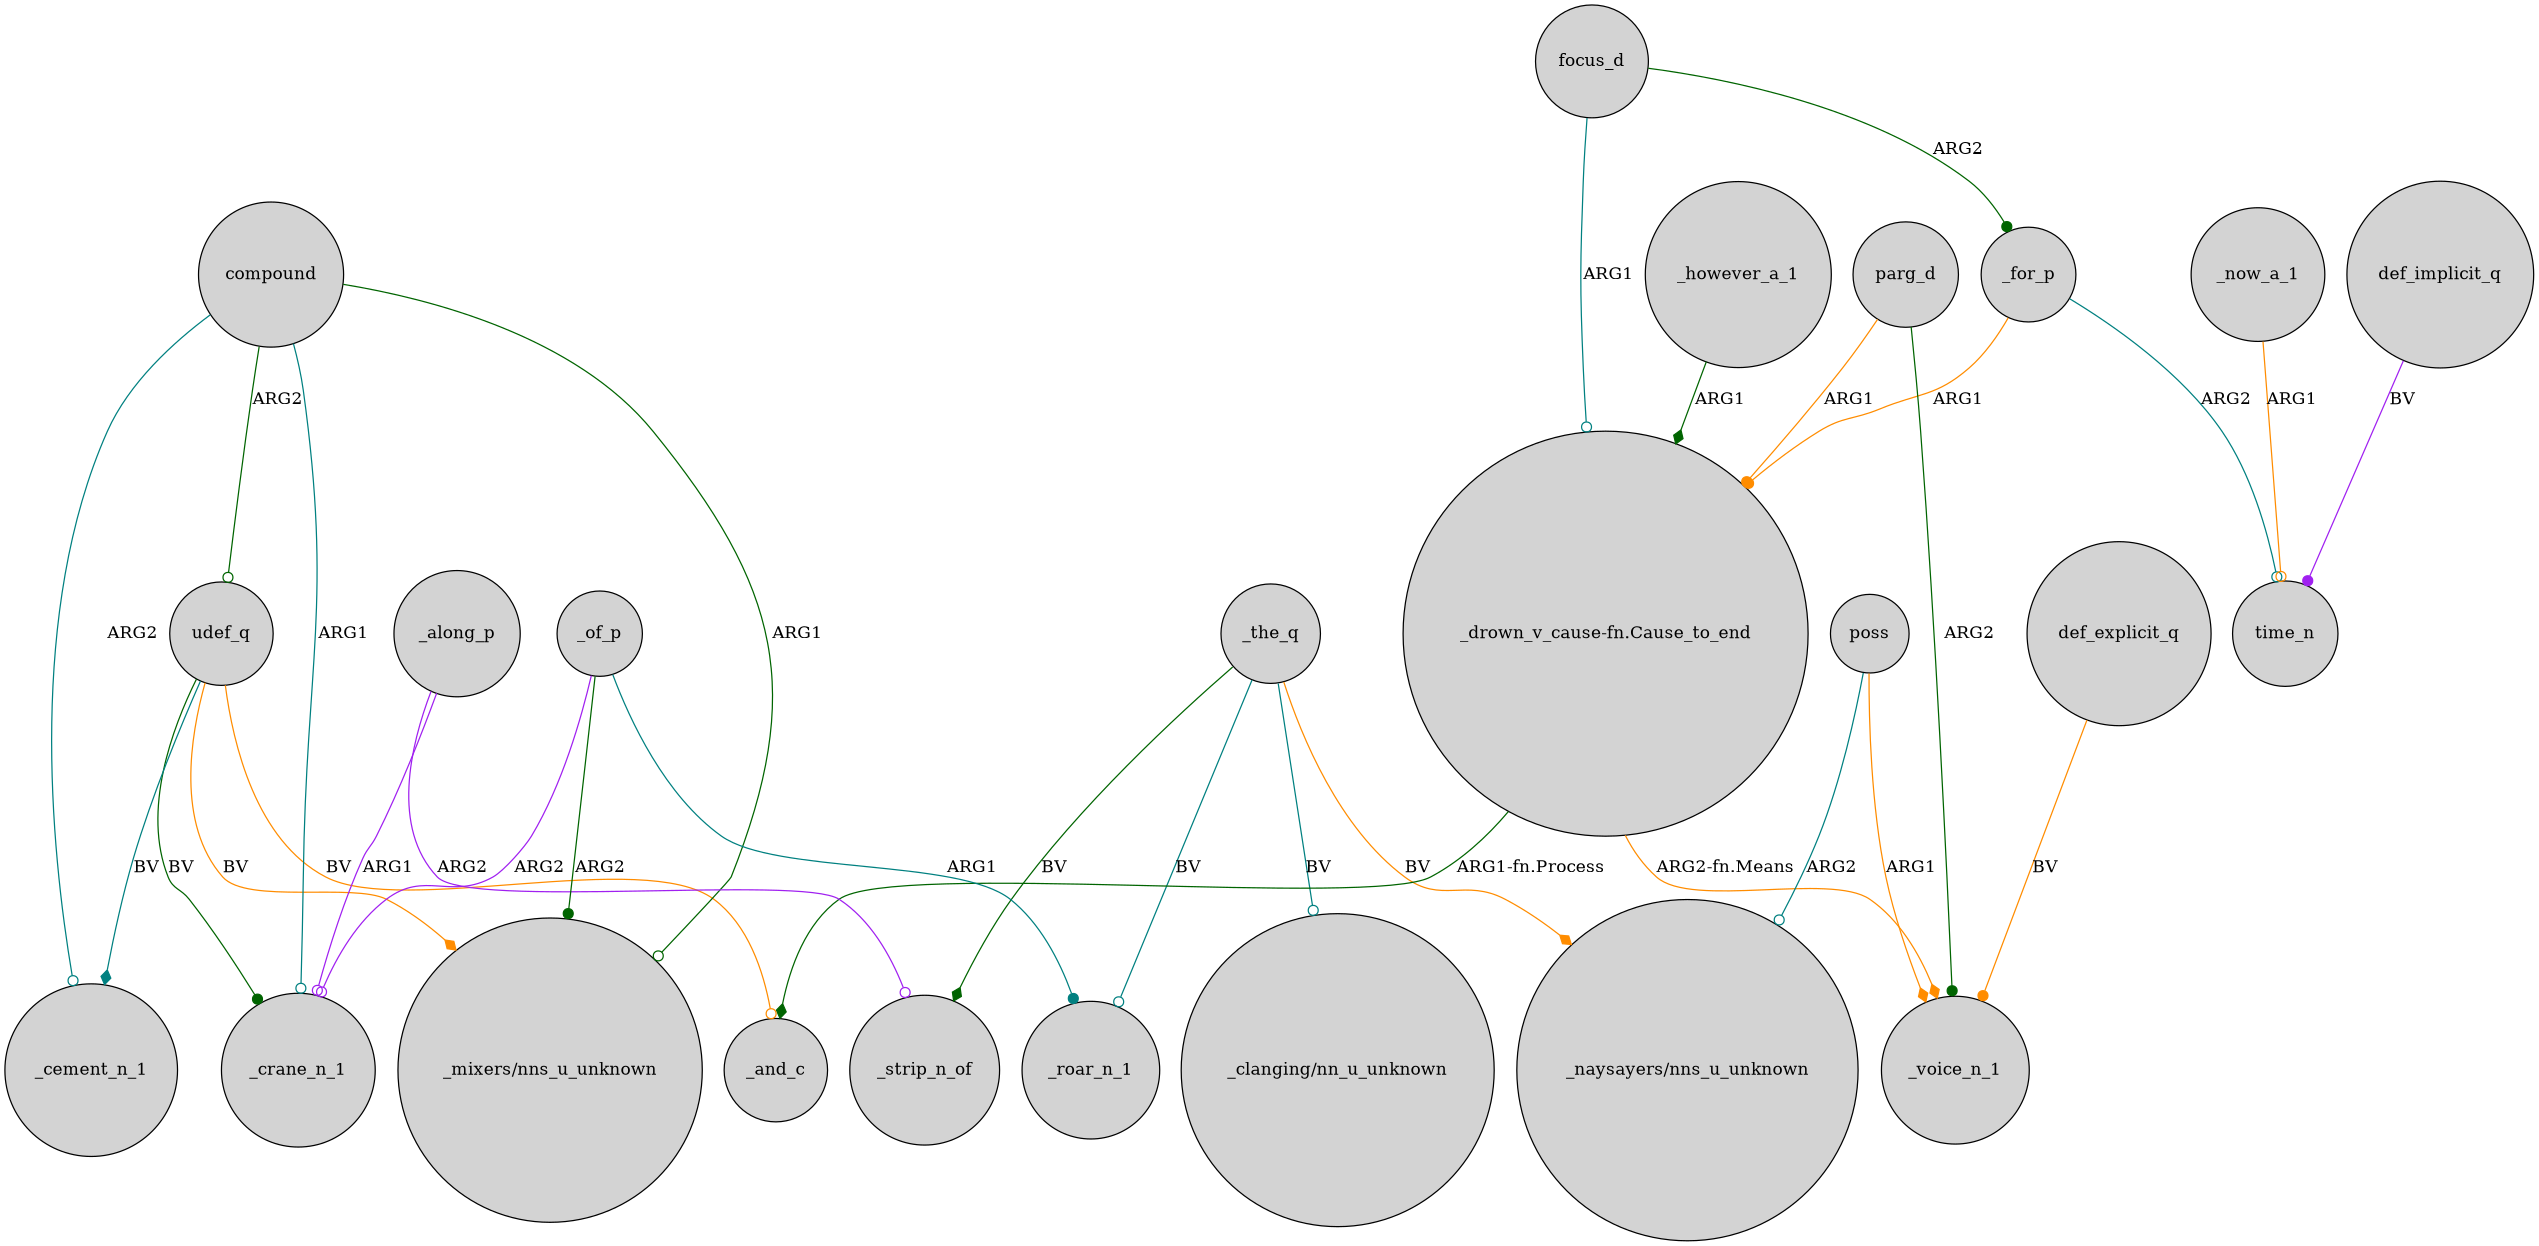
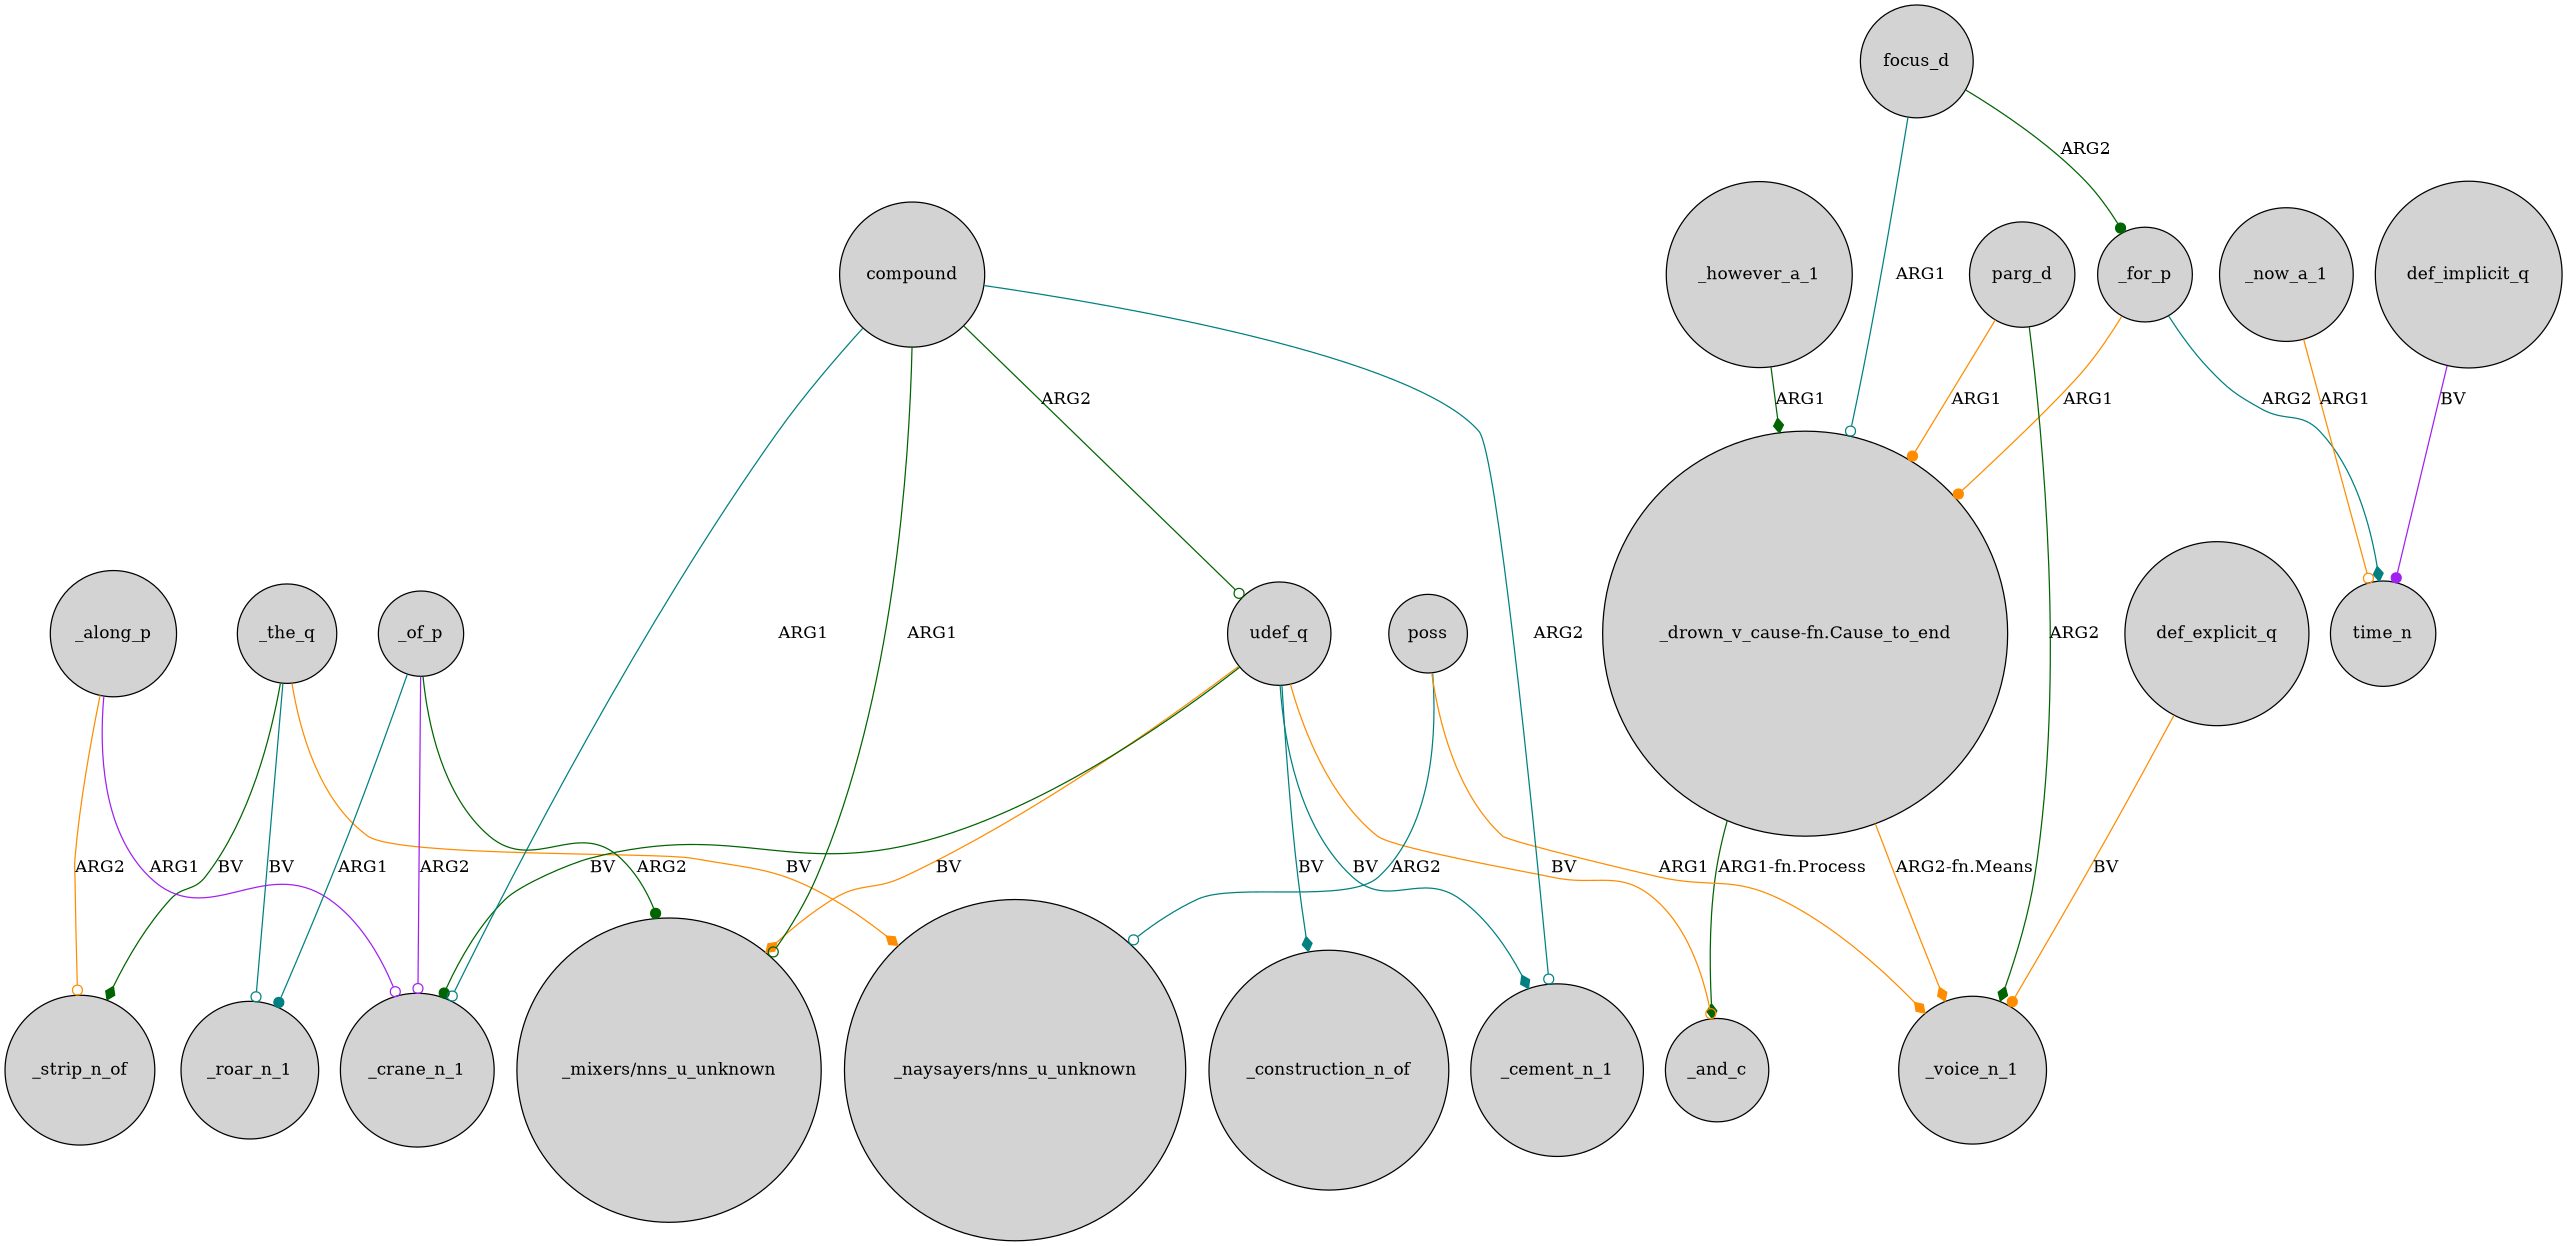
  digraph {
    node [shape=circle style=filled]
    edge [arrowhead=odot color=darkorange]
    _the_q
    _strip_n_of
    "_naysayers/nns_u_unknown"
    _roar_n_1
-   "_clanging/nn_u_unknown"
    _for_p
    time_n
    "_drown_v_cause-fn.Cause_to_end"
    _and_c
    _voice_n_1
    udef_q
    "_mixers/nns_u_unknown"
    _crane_n_1
    _cement_n_1
+   _construction_n_of
    poss
    parg_d
    def_explicit_q
    compound
    _now_a_1
    _along_p
    _of_p
    _however_a_1
    focus_d
    def_implicit_q
    _the_q -> _strip_n_of [arrowhead=diamond color=darkgreen label=BV]
    _the_q -> "_naysayers/nns_u_unknown" [arrowhead=diamond label=BV]
    _the_q -> _roar_n_1 [color=teal label=BV]
-   _the_q -> "_clanging/nn_u_unknown" [color=teal label=BV]
-   _for_p -> time_n [color=teal label=ARG2]
+   _for_p -> time_n [arrowhead=diamond color=teal label=ARG2]
    _for_p -> "_drown_v_cause-fn.Cause_to_end" [arrowhead=dot label=ARG1]
    "_drown_v_cause-fn.Cause_to_end" -> _and_c [arrowhead=diamond color=darkgreen label="ARG1-fn.Process"]
    "_drown_v_cause-fn.Cause_to_end" -> _voice_n_1 [arrowhead=diamond label="ARG2-fn.Means"]
    udef_q -> _and_c [label=BV]
    udef_q -> "_mixers/nns_u_unknown" [arrowhead=diamond label=BV]
    udef_q -> _crane_n_1 [arrowhead=dot color=darkgreen label=BV]
    udef_q -> _cement_n_1 [arrowhead=diamond color=teal label=BV]
+   udef_q -> _construction_n_of [arrowhead=diamond color=teal label=BV]
    poss -> "_naysayers/nns_u_unknown" [color=teal label=ARG2]
    poss -> _voice_n_1 [arrowhead=diamond label=ARG1]
    parg_d -> "_drown_v_cause-fn.Cause_to_end" [arrowhead=dot label=ARG1]
-   parg_d -> _voice_n_1 [arrowhead=dot color=darkgreen label=ARG2]
+   parg_d -> _voice_n_1 [arrowhead=diamond color=darkgreen label=ARG2]
    def_explicit_q -> _voice_n_1 [arrowhead=dot label=BV]
    compound -> udef_q [color=darkgreen label=ARG2]
    compound -> "_mixers/nns_u_unknown" [color=darkgreen label=ARG1]
    compound -> _crane_n_1 [color=teal label=ARG1]
    compound -> _cement_n_1 [color=teal label=ARG2]
    _now_a_1 -> time_n [label=ARG1]
-   _along_p -> _strip_n_of [color=purple label=ARG2]
+   _along_p -> _strip_n_of [label=ARG2]
    _along_p -> _crane_n_1 [color=purple label=ARG1]
    _of_p -> _roar_n_1 [arrowhead=dot color=teal label=ARG1]
    _of_p -> "_mixers/nns_u_unknown" [arrowhead=dot color=darkgreen label=ARG2]
    _of_p -> _crane_n_1 [color=purple label=ARG2]
    _however_a_1 -> "_drown_v_cause-fn.Cause_to_end" [arrowhead=diamond color=darkgreen label=ARG1]
    focus_d -> _for_p [arrowhead=dot color=darkgreen label=ARG2]
    focus_d -> "_drown_v_cause-fn.Cause_to_end" [color=teal label=ARG1]
    def_implicit_q -> time_n [arrowhead=dot color=purple label=BV]
  }
